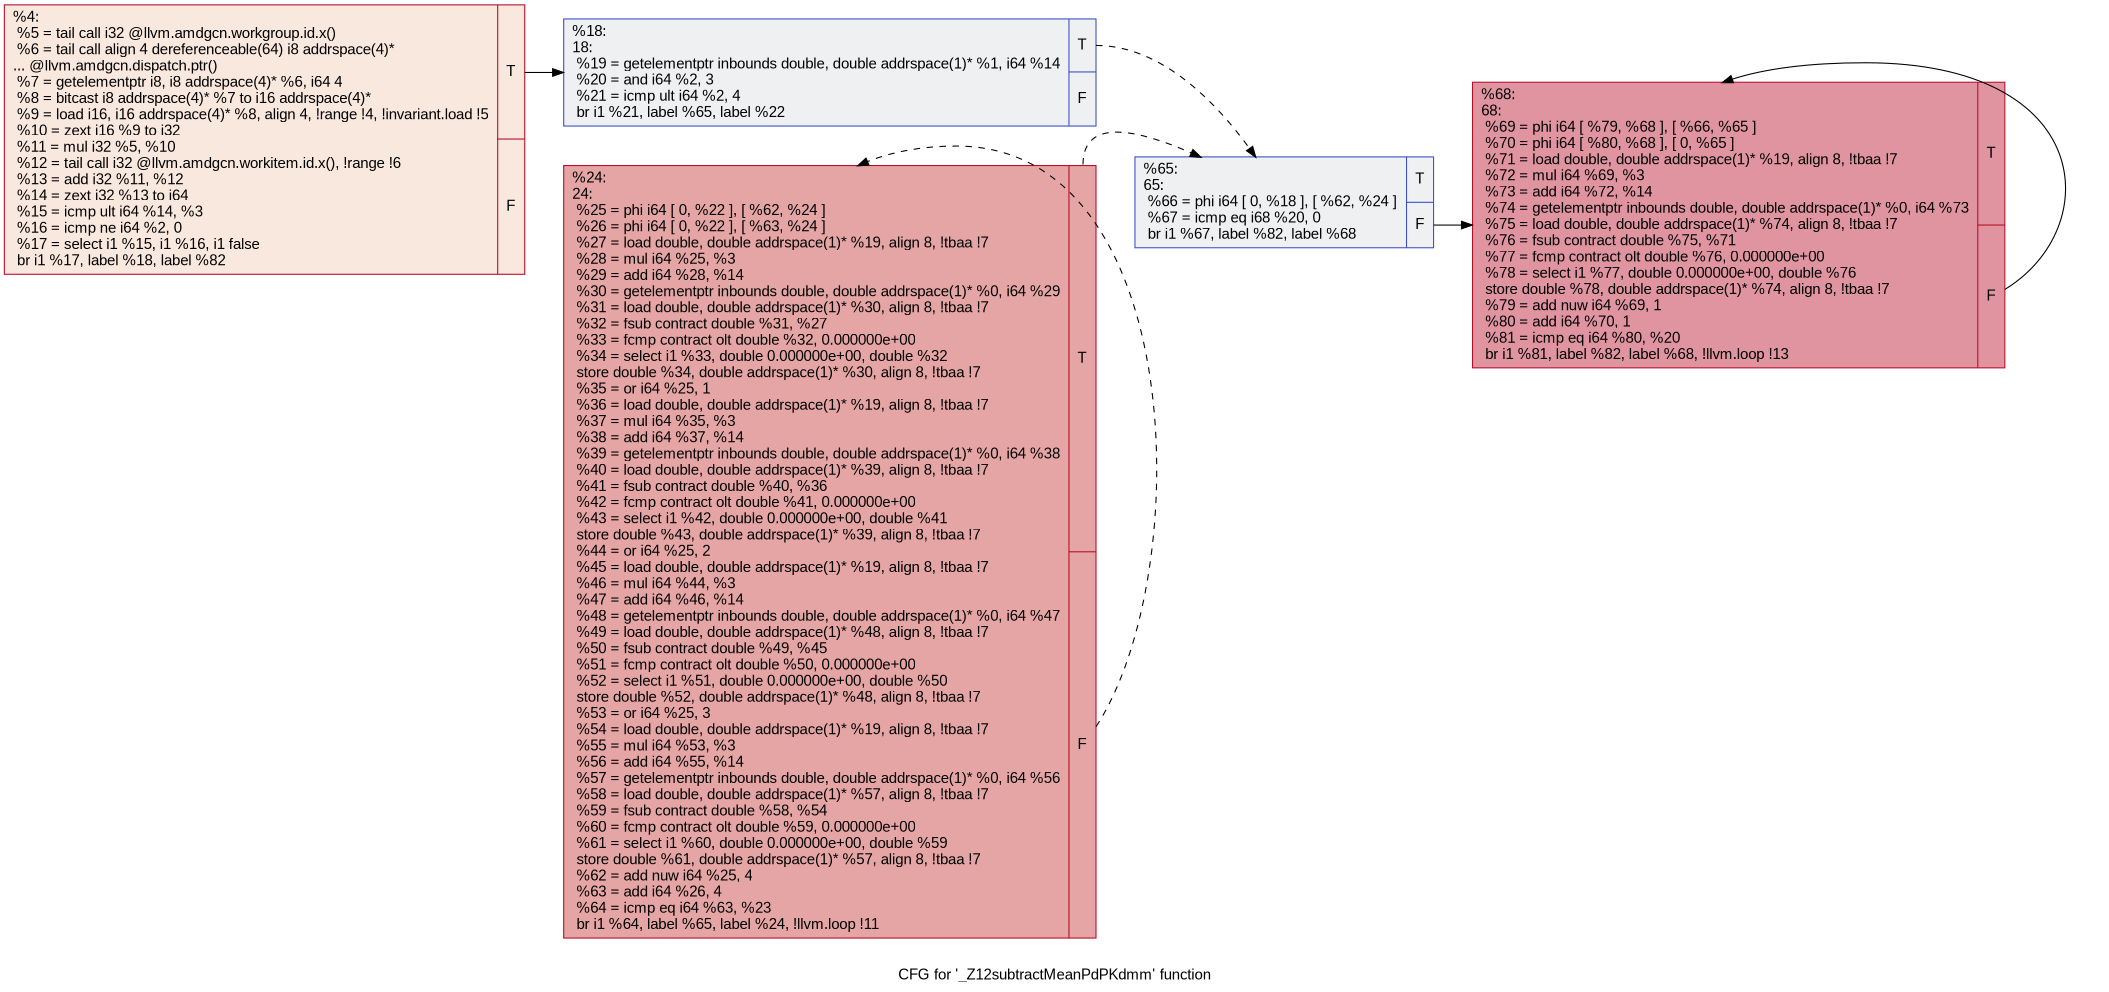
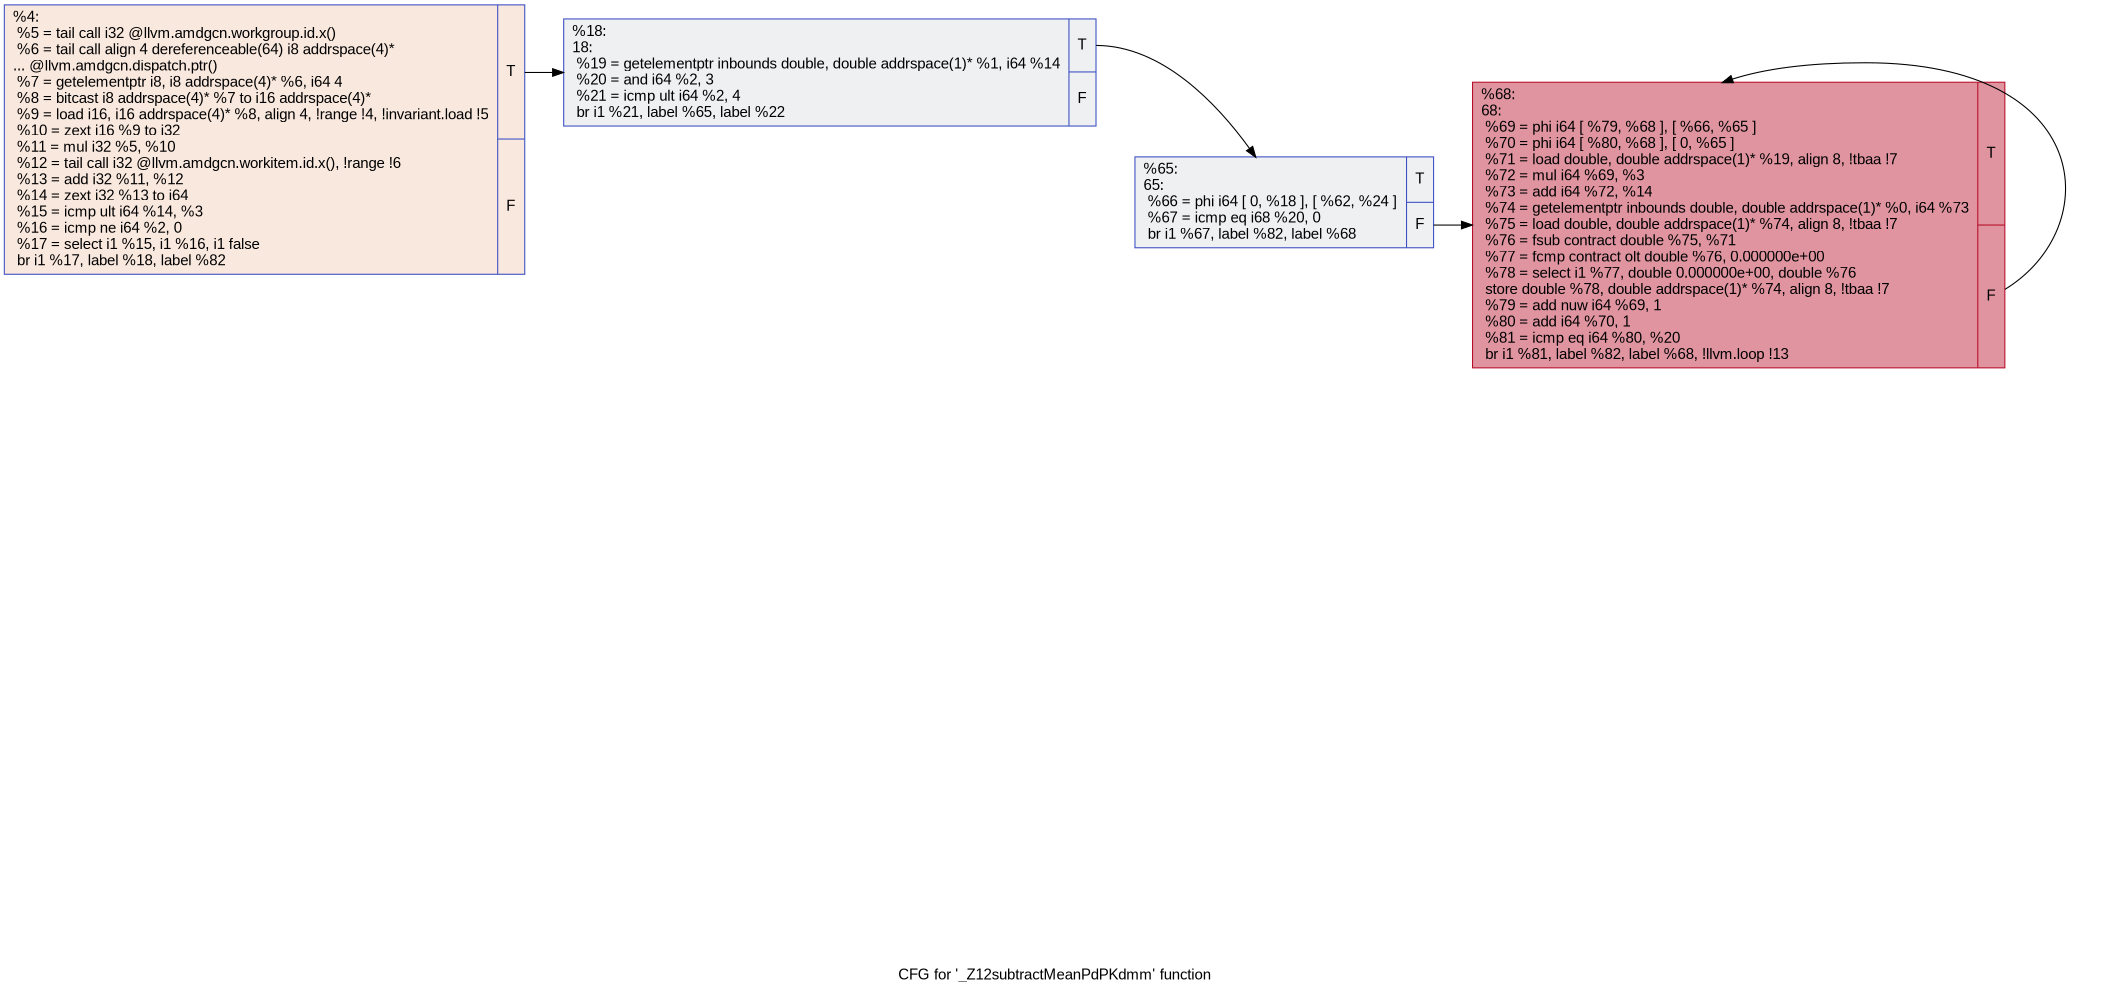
  digraph {
    fontname="Liberation Sans"
    label="CFG for '_Z12subtractMeanPdPKdmm' function"
    rankdir=LR
    node [color="#3d50c3ff" fillcolor="#d9dce170" fontname="Liberation Sans" shape=record style=filled]
    edge [fontname="Liberation Sans" style=solid tailport=s0]
-   n1 [color="#b70d28ff" fillcolor="#f2cab570" label="{%4:\l  %5 = tail call i32 @llvm.amdgcn.workgroup.id.x()\l  %6 = tail call align 4 dereferenceable(64) i8 addrspace(4)*\l... @llvm.amdgcn.dispatch.ptr()\l  %7 = getelementptr i8, i8 addrspace(4)* %6, i64 4\l  %8 = bitcast i8 addrspace(4)* %7 to i16 addrspace(4)*\l  %9 = load i16, i16 addrspace(4)* %8, align 4, !range !4, !invariant.load !5\l  %10 = zext i16 %9 to i32\l  %11 = mul i32 %5, %10\l  %12 = tail call i32 @llvm.amdgcn.workitem.id.x(), !range !6\l  %13 = add i32 %11, %12\l  %14 = zext i32 %13 to i64\l  %15 = icmp ult i64 %14, %3\l  %16 = icmp ne i64 %2, 0\l  %17 = select i1 %15, i1 %16, i1 false\l  br i1 %17, label %18, label %82\l|{<s0>T|<s1>F}}"]
+   n1 [fillcolor="#f2cab570" label="{%4:\l  %5 = tail call i32 @llvm.amdgcn.workgroup.id.x()\l  %6 = tail call align 4 dereferenceable(64) i8 addrspace(4)*\l... @llvm.amdgcn.dispatch.ptr()\l  %7 = getelementptr i8, i8 addrspace(4)* %6, i64 4\l  %8 = bitcast i8 addrspace(4)* %7 to i16 addrspace(4)*\l  %9 = load i16, i16 addrspace(4)* %8, align 4, !range !4, !invariant.load !5\l  %10 = zext i16 %9 to i32\l  %11 = mul i32 %5, %10\l  %12 = tail call i32 @llvm.amdgcn.workitem.id.x(), !range !6\l  %13 = add i32 %11, %12\l  %14 = zext i32 %13 to i64\l  %15 = icmp ult i64 %14, %3\l  %16 = icmp ne i64 %2, 0\l  %17 = select i1 %15, i1 %16, i1 false\l  br i1 %17, label %18, label %82\l|{<s0>T|<s1>F}}"]
    n2 [label="{%18:\l18:                                               \l  %19 = getelementptr inbounds double, double addrspace(1)* %1, i64 %14\l  %20 = and i64 %2, 3\l  %21 = icmp ult i64 %2, 4\l  br i1 %21, label %65, label %22\l|{<s0>T|<s1>F}}"]
    n3 [label="{%65:\l65:                                               \l  %66 = phi i64 [ 0, %18 ], [ %62, %24 ]\l  %67 = icmp eq i68 %20, 0\l  br i1 %67, label %82, label %68\l|{<s0>T|<s1>F}}"]
    n4 [color="#b70d28ff" fillcolor="#b70d2870" label="{%68:\l68:                                               \l  %69 = phi i64 [ %79, %68 ], [ %66, %65 ]\l  %70 = phi i64 [ %80, %68 ], [ 0, %65 ]\l  %71 = load double, double addrspace(1)* %19, align 8, !tbaa !7\l  %72 = mul i64 %69, %3\l  %73 = add i64 %72, %14\l  %74 = getelementptr inbounds double, double addrspace(1)* %0, i64 %73\l  %75 = load double, double addrspace(1)* %74, align 8, !tbaa !7\l  %76 = fsub contract double %75, %71\l  %77 = fcmp contract olt double %76, 0.000000e+00\l  %78 = select i1 %77, double 0.000000e+00, double %76\l  store double %78, double addrspace(1)* %74, align 8, !tbaa !7\l  %79 = add nuw i64 %69, 1\l  %80 = add i64 %70, 1\l  %81 = icmp eq i64 %80, %20\l  br i1 %81, label %82, label %68, !llvm.loop !13\l|{<s0>T|<s1>F}}"]
-   n5 [color="#b70d28ff" fillcolor="#c5333470" label="{%24:\l24:                                               \l  %25 = phi i64 [ 0, %22 ], [ %62, %24 ]\l  %26 = phi i64 [ 0, %22 ], [ %63, %24 ]\l  %27 = load double, double addrspace(1)* %19, align 8, !tbaa !7\l  %28 = mul i64 %25, %3\l  %29 = add i64 %28, %14\l  %30 = getelementptr inbounds double, double addrspace(1)* %0, i64 %29\l  %31 = load double, double addrspace(1)* %30, align 8, !tbaa !7\l  %32 = fsub contract double %31, %27\l  %33 = fcmp contract olt double %32, 0.000000e+00\l  %34 = select i1 %33, double 0.000000e+00, double %32\l  store double %34, double addrspace(1)* %30, align 8, !tbaa !7\l  %35 = or i64 %25, 1\l  %36 = load double, double addrspace(1)* %19, align 8, !tbaa !7\l  %37 = mul i64 %35, %3\l  %38 = add i64 %37, %14\l  %39 = getelementptr inbounds double, double addrspace(1)* %0, i64 %38\l  %40 = load double, double addrspace(1)* %39, align 8, !tbaa !7\l  %41 = fsub contract double %40, %36\l  %42 = fcmp contract olt double %41, 0.000000e+00\l  %43 = select i1 %42, double 0.000000e+00, double %41\l  store double %43, double addrspace(1)* %39, align 8, !tbaa !7\l  %44 = or i64 %25, 2\l  %45 = load double, double addrspace(1)* %19, align 8, !tbaa !7\l  %46 = mul i64 %44, %3\l  %47 = add i64 %46, %14\l  %48 = getelementptr inbounds double, double addrspace(1)* %0, i64 %47\l  %49 = load double, double addrspace(1)* %48, align 8, !tbaa !7\l  %50 = fsub contract double %49, %45\l  %51 = fcmp contract olt double %50, 0.000000e+00\l  %52 = select i1 %51, double 0.000000e+00, double %50\l  store double %52, double addrspace(1)* %48, align 8, !tbaa !7\l  %53 = or i64 %25, 3\l  %54 = load double, double addrspace(1)* %19, align 8, !tbaa !7\l  %55 = mul i64 %53, %3\l  %56 = add i64 %55, %14\l  %57 = getelementptr inbounds double, double addrspace(1)* %0, i64 %56\l  %58 = load double, double addrspace(1)* %57, align 8, !tbaa !7\l  %59 = fsub contract double %58, %54\l  %60 = fcmp contract olt double %59, 0.000000e+00\l  %61 = select i1 %60, double 0.000000e+00, double %59\l  store double %61, double addrspace(1)* %57, align 8, !tbaa !7\l  %62 = add nuw i64 %25, 4\l  %63 = add i64 %26, 4\l  %64 = icmp eq i64 %63, %23\l  br i1 %64, label %65, label %24, !llvm.loop !11\l|{<s0>T|<s1>F}}"]
    n1 -> n2
-   n2 -> n3 [style=dashed]
+   n2 -> n3
    n3 -> n4 [tailport=s1]
    n4 -> n4 [tailport=s1]
-   n5 -> n3 [style=dashed]
-   n5 -> n5 [style=dashed tailport=s1]
  }
